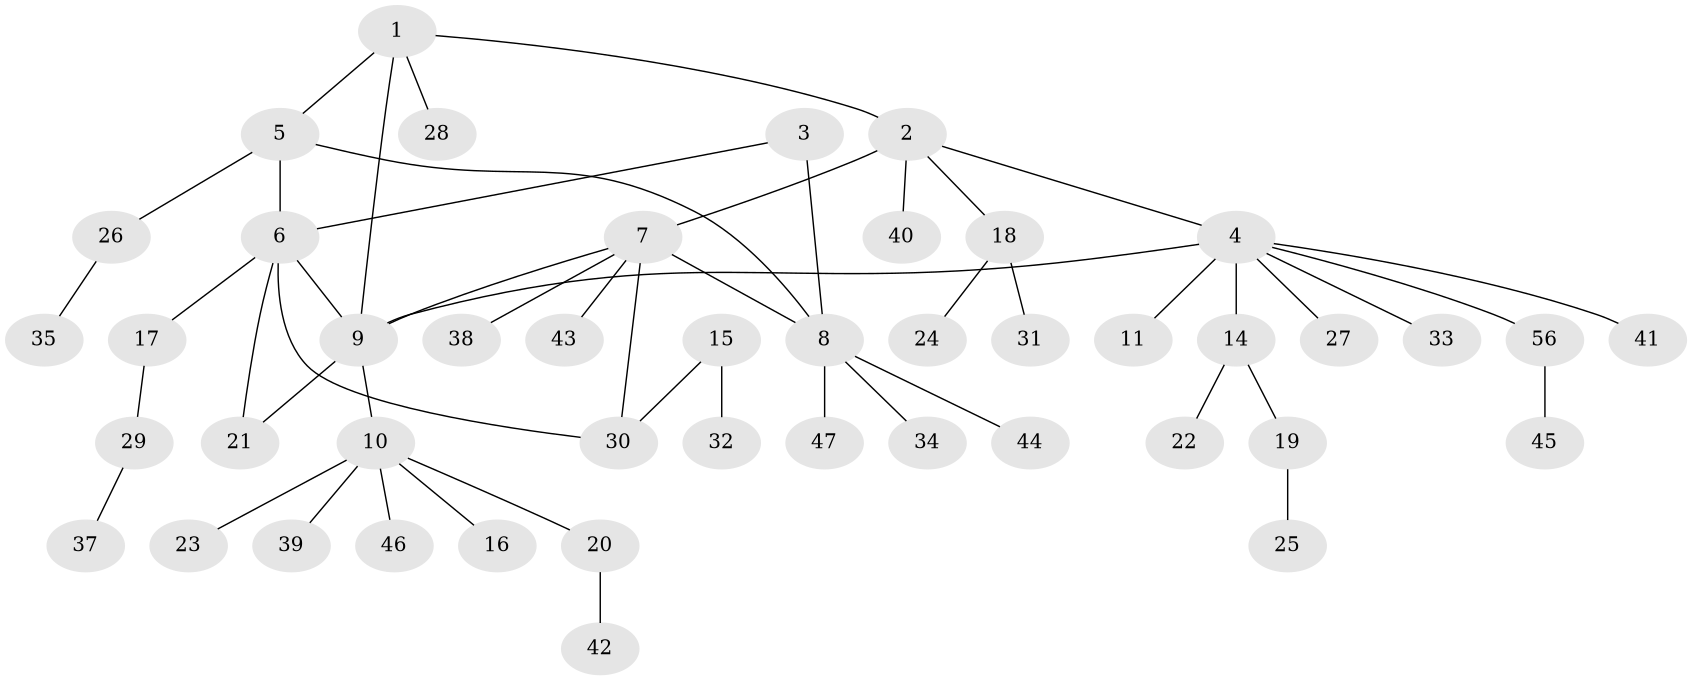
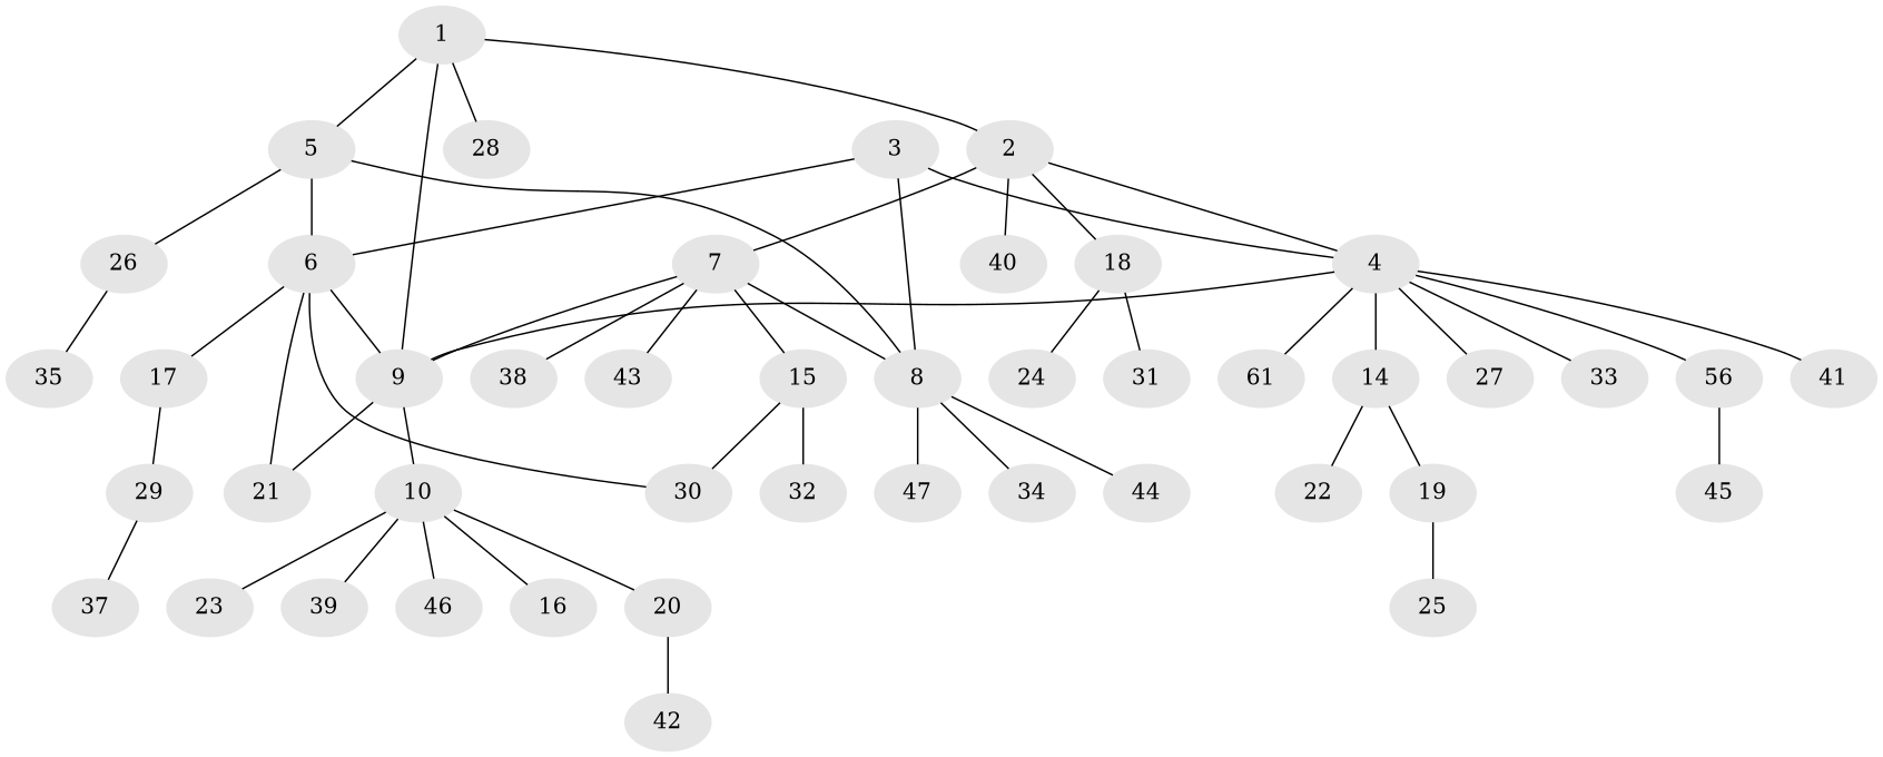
  graph {
    node [color=gray90 style=filled]
    1
    2
    5
    9
    28
    4
    7
    18
    40
    6
    8
    26
    21
    10
-   11
+   11 [label=61]
    14
    27
    33
    n19 [label=56]
    41
    15
    38
    43
    24
    31
    3
    17
    30
    34
    44
    47
    19
    22
    45
    35
    29
    32
    16
    20
    23
    39
    46
    42
    25
    37
    1 -- 2
    1 -- 5
    1 -- 9
    1 -- 28
    2 -- 4
    2 -- 7
    2 -- 18
    2 -- 40
    5 -- 6
    5 -- 8
    5 -- 26
    9 -- 21
    9 -- 10
    4 -- 9
    4 -- 11
    4 -- 14
    4 -- 27
    4 -- 33
    4 -- n19
    4 -- 41
    7 -- 9
    7 -- 8
-   7 -- 30
+   7 -- 15
    7 -- 38
    7 -- 43
    18 -- 24
    18 -- 31
    6 -- 9
    6 -- 21
    6 -- 17
    6 -- 30
    8 -- 34
    8 -- 44
    8 -- 47
    26 -- 35
    10 -- 16
    10 -- 20
    10 -- 23
    10 -- 39
    10 -- 46
    14 -- 19
    14 -- 22
    n19 -- 45
    15 -- 30
    15 -- 32
+   3 -- 4
    3 -- 6
    3 -- 8
    17 -- 29
    19 -- 25
    29 -- 37
    20 -- 42
  }
